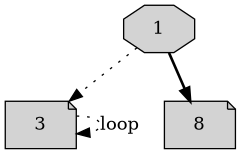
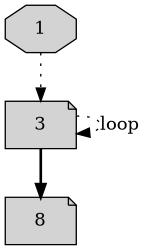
  digraph {
    node [shape=note style=filled]
    edge [style=dotted]
    n1 [label=1 shape=octagon]
    n2 [label=3]
    n3 [label=8]
    n1 -> n2
    n2 -> n2 [label=loop]
-   n1 -> n3 [style=bold]
+   n2 -> n3 [style=bold]
  }
